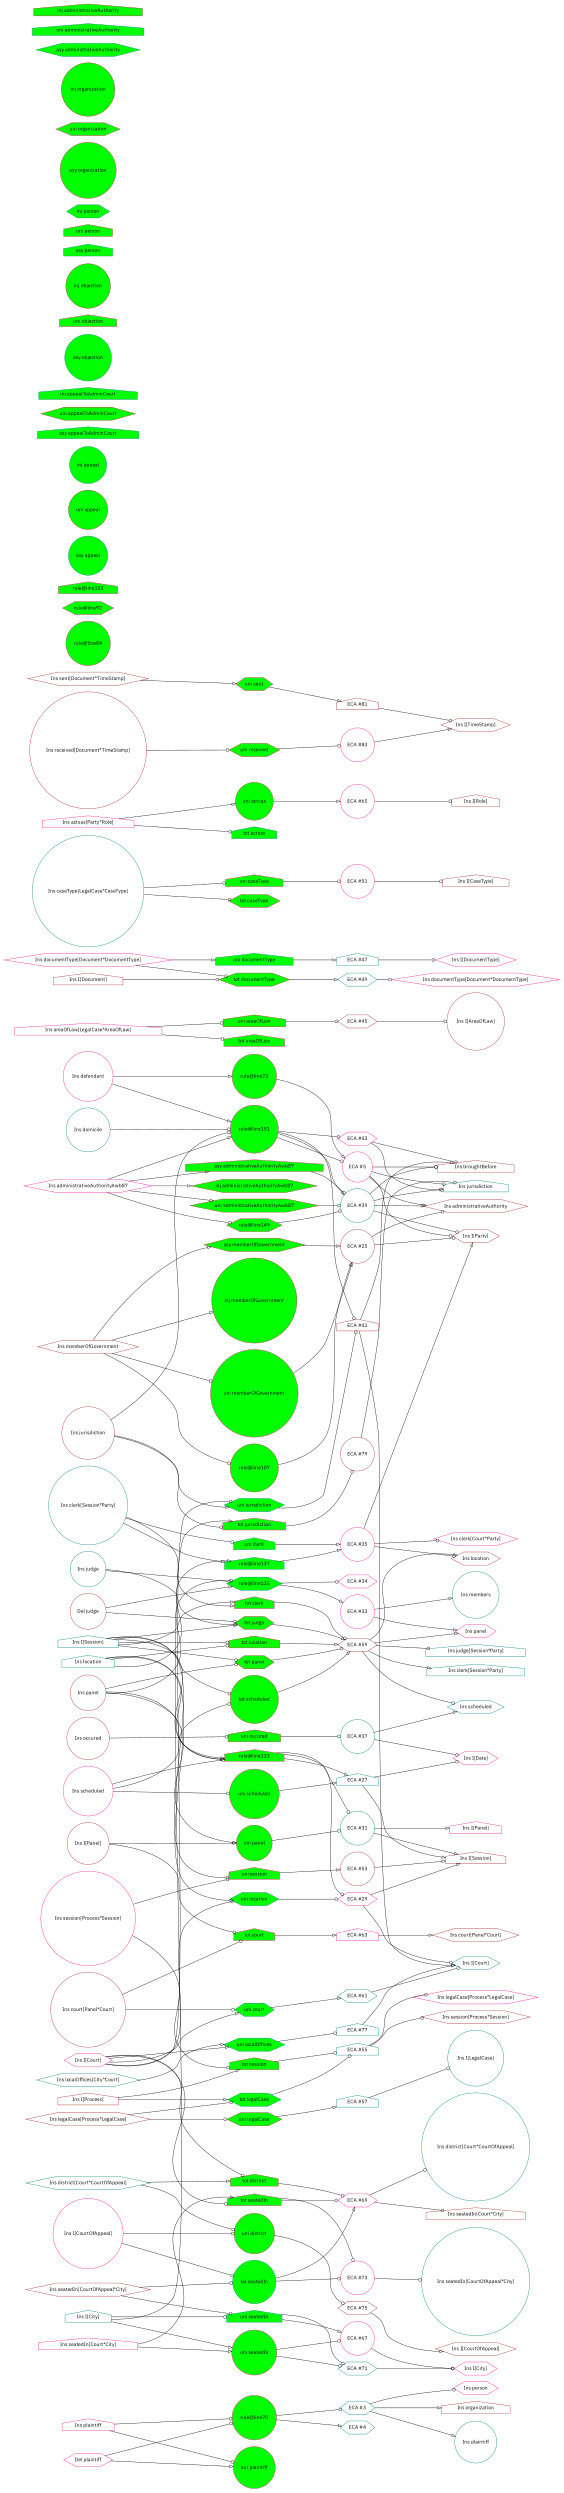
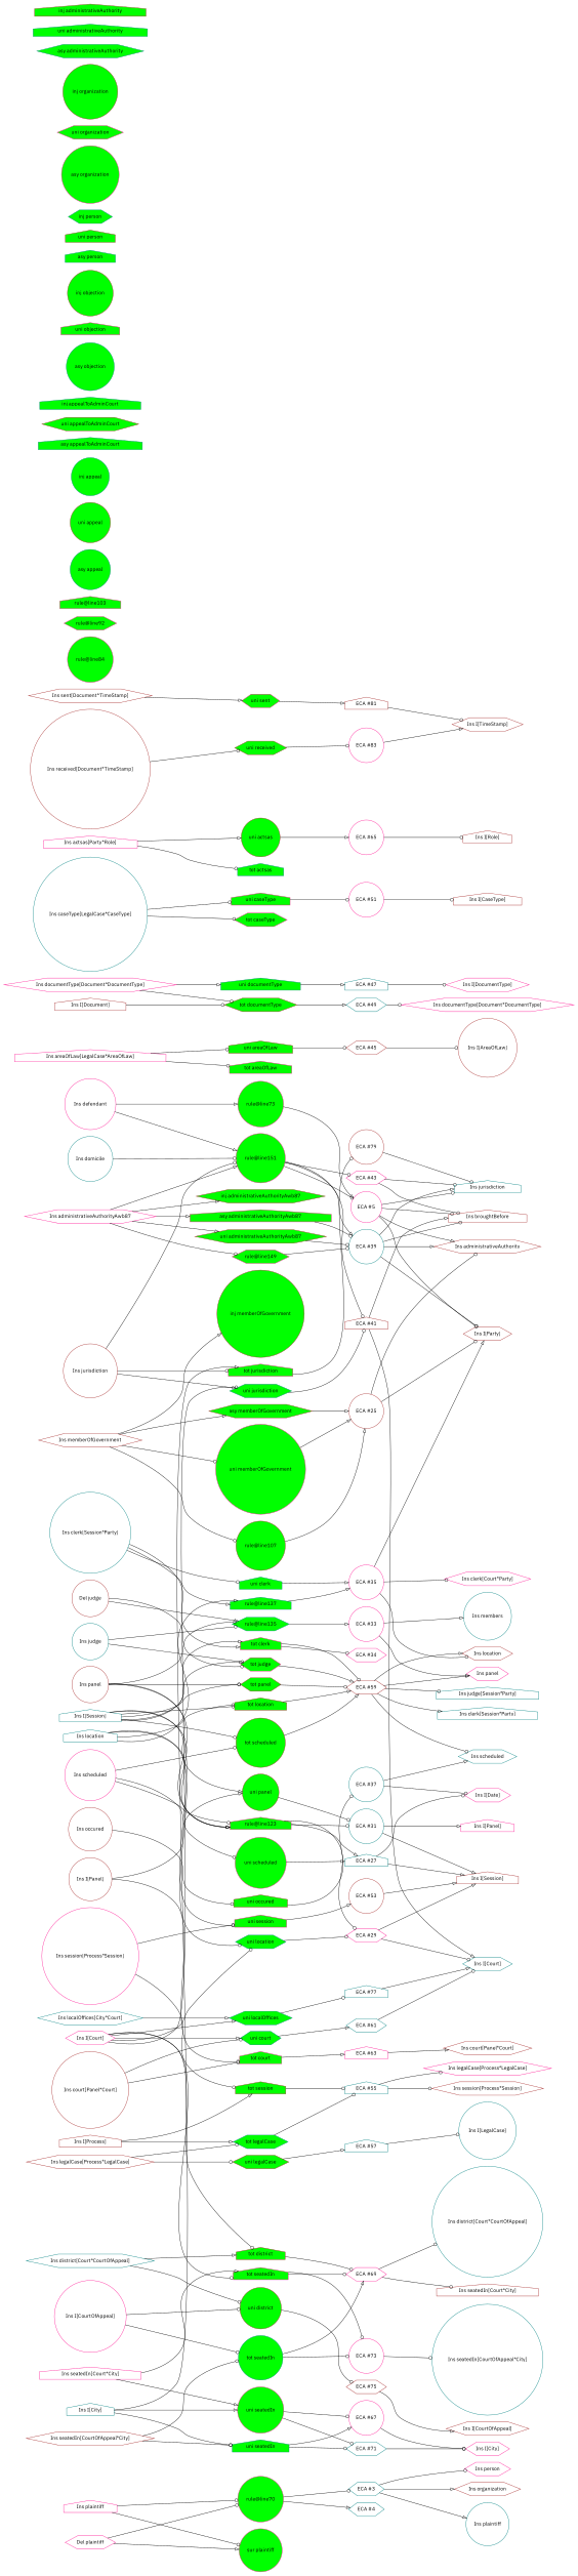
  digraph {
    fontname="IBM Plex Sans"
    rankdir=LR
    splines=true
    node [color=deeppink fontname="IBM Plex Sans" shape=hexagon]
    edge [arrowhead=odot fontname="IBM Plex Sans"]
    n1 [label="Ins plaintiff" shape=house]
    n2 [fillcolor=green label="rule@line70" shape=circle style=filled]
    n3 [fillcolor=green label="sur plaintiff" shape=circle style=filled]
    n4 [color=teal label="ECA #3"]
    n5 [color=teal label="ECA #4"]
    n6 [label="Del plaintiff"]
    n7 [label="Ins defendant" shape=circle]
    n8 [fillcolor=green label="rule@line73" shape=circle style=filled]
    n9 [fillcolor=green label="rule@line151" shape=circle style=filled]
    n10 [label="ECA #5" shape=circle]
    n11 [color=teal label="ECA #39" shape=circle]
    n12 [color=brown label="ECA #41" shape=house]
    n13 [label="ECA #43"]
    n14 [color=brown label="Ins memberOfGovernment"]
    n15 [color=brown fillcolor=green label="rule@line107" shape=circle style=filled]
    n16 [color=brown fillcolor=green label="asy memberOfGovernment" style=filled]
    n17 [fillcolor=green label="uni memberOfGovernment" shape=circle style=filled]
    n18 [color=brown fillcolor=green label="inj memberOfGovernment" shape=circle style=filled]
    n19 [color=brown label="ECA #25" shape=circle]
    n20 [label="Ins scheduled" shape=circle]
    n21 [fillcolor=green label="rule@line123" shape=house style=filled]
    n22 [fillcolor=green label="uni scheduled" shape=circle style=filled]
    n23 [color=brown fillcolor=green label="tot scheduled" shape=circle style=filled]
    n24 [color=teal label="ECA #27" shape=house]
    n25 [label="ECA #29"]
    n26 [color=teal label="ECA #31" shape=circle]
    n27 [color=brown label="ECA #59"]
    n28 [color=teal label="Ins location" shape=house]
    n29 [color=teal fillcolor=green label="rule@line137" shape=house style=filled]
    n30 [color=teal fillcolor=green label="uni location" style=filled]
    n31 [color=brown fillcolor=green label="tot location" shape=house style=filled]
    n32 [label="ECA #35" shape=circle]
    n33 [color=brown label="Ins panel" shape=circle]
    n34 [color=teal fillcolor=green label="rule@line135" style=filled]
    n35 [color=brown fillcolor=green label="uni panel" shape=circle style=filled]
    n36 [color=brown fillcolor=green label="tot panel" style=filled]
    n37 [label="ECA #33" shape=circle]
    n38 [label="ECA #34"]
    n39 [color=teal label="Ins judge" shape=circle]
    n40 [fillcolor=green label="tot judge" style=filled]
    n41 [color=brown label="Del judge" shape=circle]
    n42 [color=teal label="Ins clerk[Session*Party]" shape=circle]
    n43 [color=teal fillcolor=green label="uni clerk" shape=house style=filled]
    n44 [fillcolor=green label="tot clerk" shape=house style=filled]
    n45 [color=brown label="Ins occured" shape=circle]
    n46 [color=brown fillcolor=green label="uni occured" shape=house style=filled]
    n47 [color=teal label="ECA #37" shape=circle]
    n48 [label="Ins administrativeAuthorityAwb87"]
    n49 [fillcolor=green label="rule@line149" style=filled]
    n50 [fillcolor=green label="asy administrativeAuthorityAwb87" shape=house style=filled]
    n51 [color=brown fillcolor=green label="uni administrativeAuthorityAwb87" style=filled]
    n52 [color=brown fillcolor=green label="inj administrativeAuthorityAwb87" style=filled]
    n53 [color=brown label="Ins jurisdiction" shape=circle]
    n54 [color=teal fillcolor=green label="uni jurisdiction" style=filled]
    n55 [fillcolor=green label="tot jurisdiction" shape=house style=filled]
    n56 [color=brown label="ECA #79" shape=circle]
    n57 [color=teal label="Ins domicile" shape=circle]
    n58 [label="Ins areaOfLaw[LegalCase*AreaOfLaw]" shape=house]
    n59 [color=brown fillcolor=green label="uni areaOfLaw" shape=house style=filled]
    n60 [fillcolor=green label="tot areaOfLaw" shape=house style=filled]
    n61 [color=brown label="ECA #45"]
    n62 [label="Ins documentType[Document*DocumentType]"]
    n63 [color=teal fillcolor=green label="uni documentType" shape=house style=filled]
    n64 [color=brown fillcolor=green label="tot documentType" style=filled]
    n65 [color=teal label="ECA #47" shape=house]
    n66 [color=teal label="ECA #49"]
    n67 [color=brown label="Ins I[Document]" shape=house]
    n68 [color=teal label="Ins caseType[LegalCase*CaseType]" shape=circle]
    n69 [fillcolor=green label="uni caseType" shape=house style=filled]
    n70 [fillcolor=green label="tot caseType" style=filled]
    n71 [label="ECA #51" shape=circle]
    n72 [label="Ins session[Process*Session]" shape=circle]
    n73 [fillcolor=green label="uni session" shape=house style=filled]
    n74 [color=brown fillcolor=green label="tot session" shape=house style=filled]
    n75 [color=brown label="ECA #53" shape=circle]
    n76 [color=teal label="ECA #55" shape=house]
    n77 [color=brown label="Ins I[Process]" shape=house]
    n78 [color=teal fillcolor=green label="tot legalCase" style=filled]
    n79 [color=brown label="Ins legalCase[Process*LegalCase]"]
    n80 [color=brown fillcolor=green label="uni legalCase" style=filled]
    n81 [color=teal label="ECA #57" shape=house]
    n82 [color=teal label="Ins I[Session]" shape=house]
    n83 [color=brown label="Ins court[Panel*Court]" shape=circle]
    n84 [color=teal fillcolor=green label="uni court" style=filled]
    n85 [fillcolor=green label="tot court" shape=house style=filled]
    n86 [color=teal label="ECA #61"]
    n87 [label="ECA #63" shape=house]
    n88 [color=brown label="Ins I[Panel]" shape=circle]
    n89 [label="Ins actsas[Party*Role]" shape=house]
    n90 [color=brown fillcolor=green label="uni actsas" shape=circle style=filled]
    n91 [color=teal fillcolor=green label="tot actsas" shape=house style=filled]
    n92 [label="ECA #65" shape=circle]
    n93 [label="Ins seatedIn[Court*City]" shape=house]
    n94 [fillcolor=green label="uni seatedIn" shape=circle style=filled]
    n95 [fillcolor=green label="tot seatedIn" shape=house style=filled]
    n96 [label="ECA #67" shape=circle]
    n97 [color=teal label="ECA #71"]
    n98 [label="ECA #69"]
    n99 [label="ECA #73" shape=circle]
    n100 [label="Ins I[Court]"]
    n101 [color=brown fillcolor=green label="tot district" shape=house style=filled]
    n102 [color=teal fillcolor=green label="uni localOffices" style=filled]
    n103 [color=teal label="ECA #77" shape=house]
    n104 [color=brown label="Ins seatedIn[CourtOfAppeal*City]"]
    n105 [color=teal fillcolor=green label="uni seatedIn" shape=house style=filled]
    n106 [color=teal fillcolor=green label="tot seatedIn" shape=circle style=filled]
    n107 [label="Ins I[CourtOfAppeal]" shape=circle]
    n108 [color=brown fillcolor=green label="uni district" shape=circle style=filled]
    n109 [color=brown label="ECA #75"]
    n110 [color=teal label="Ins district[Court*CourtOfAppeal]"]
    n111 [color=teal label="Ins localOffices[City*Court]"]
    n112 [color=teal label="Ins I[City]" shape=house]
    n113 [color=brown label="Ins sent[Document*TimeStamp]"]
    n114 [fillcolor=green label="uni sent" style=filled]
    n115 [color=brown label="ECA #81" shape=house]
    n116 [color=brown label="Ins received[Document*TimeStamp]" shape=circle]
    n117 [color=brown fillcolor=green label="uni received" style=filled]
    n118 [label="ECA #83" shape=circle]
    n119 [label="Ins person"]
-   n120 [color=brown label="Ins organization" shape=house]
+   n120 [color=brown label="Ins organization"]
    n121 [color=teal label="Ins plaintiff" shape=circle]
    n122 [color=brown label="Ins administrativeAuthority"]
    n123 [color=brown label="Ins I[Party]"]
    n124 [color=brown label="Ins broughtBefore" shape=house]
    n125 [color=teal label="Ins jurisdiction" shape=house]
    n126 [fillcolor=green label="rule@line84" shape=circle style=filled]
    n127 [fillcolor=green label="rule@line92" style=filled]
    n128 [fillcolor=green label="rule@line103" shape=house style=filled]
    n129 [color=brown label="Ins I[Session]" shape=house]
    n130 [label="Ins I[Date]"]
    n131 [color=teal label="Ins I[Court]"]
    n132 [label="Ins I[Panel]" shape=house]
    n133 [color=teal label="Ins members" shape=circle]
    n134 [label="Ins panel"]
    n135 [label="Ins clerk[Court*Party]"]
    n136 [color=brown label="Ins location"]
    n137 [color=teal label="Ins scheduled"]
    n138 [color=brown label="Ins I[AreaOfLaw]" shape=circle]
    n139 [label="Ins I[DocumentType]"]
    n140 [label="Ins documentType[Document*DocumentType]"]
    n141 [color=brown label="Ins I[CaseType]" shape=house]
    n142 [color=teal fillcolor=green label="asy appeal" shape=circle style=filled]
    n143 [color=brown fillcolor=green label="uni appeal" shape=circle style=filled]
    n144 [color=teal fillcolor=green label="inj appeal" shape=circle style=filled]
    n145 [color=teal fillcolor=green label="asy appealToAdminCourt" shape=house style=filled]
    n146 [color=brown fillcolor=green label="uni appealToAdminCourt" style=filled]
    n147 [color=teal fillcolor=green label="inj appealToAdminCourt" shape=house style=filled]
    n148 [color=teal fillcolor=green label="asy objection" shape=circle style=filled]
    n149 [fillcolor=green label="uni objection" shape=house style=filled]
    n150 [color=brown fillcolor=green label="inj objection" shape=circle style=filled]
    n151 [color=teal fillcolor=green label="asy person" shape=house style=filled]
    n152 [color=brown fillcolor=green label="uni person" shape=house style=filled]
    n153 [color=teal fillcolor=green label="inj person" style=filled]
    n154 [fillcolor=green label="asy organization" shape=circle style=filled]
    n155 [fillcolor=green label="uni organization" style=filled]
    n156 [color=brown fillcolor=green label="inj organization" shape=circle style=filled]
    n157 [color=teal fillcolor=green label="asy administrativeAuthority" style=filled]
    n158 [color=teal fillcolor=green label="uni administrativeAuthority" shape=house style=filled]
    n159 [color=brown fillcolor=green label="inj administrativeAuthority" shape=house style=filled]
    n160 [color=brown label="Ins session[Process*Session]"]
    n161 [label="Ins legalCase[Process*LegalCase]"]
    n162 [color=teal label="Ins I[LegalCase]" shape=circle]
    n163 [color=teal label="Ins judge[Session*Party]" shape=house]
    n164 [color=teal label="Ins clerk[Session*Party]" shape=house]
    n165 [color=brown label="Ins court[Panel*Court]"]
    n166 [color=brown label="Ins I[Role]" shape=house]
    n167 [label="Ins I[City]"]
    n168 [color=brown label="Ins seatedIn[Court*City]" shape=house]
    n169 [color=teal label="Ins district[Court*CourtOfAppeal]" shape=circle]
    n170 [color=teal label="Ins seatedIn[CourtOfAppeal*City]" shape=circle]
    n171 [color=brown label="Ins I[CourtOfAppeal]"]
    n172 [color=brown label="Ins I[TimeStamp]"]
    n1 -> n2
    n1 -> n3
    n2 -> n4
    n2 -> n5 [arrowhead=onormal]
    n4 -> n119
    n4 -> n120 [arrowhead=onormal]
    n4 -> n121 [arrowhead=onormal]
    n6 -> n2
    n6 -> n3 [arrowhead=onormal]
    n7 -> n8 [arrowhead=onormal]
    n7 -> n9 [arrowhead=onormal]
    n8 -> n10 [arrowhead=onormal]
    n9 -> n10
    n9 -> n11 [arrowhead=onormal]
    n9 -> n12
    n9 -> n13
    n10 -> n122 [arrowhead=onormal]
    n10 -> n123
    n10 -> n124
    n10 -> n125
    n11 -> n122 [arrowhead=onormal]
    n11 -> n123
    n11 -> n124
    n11 -> n125 [arrowhead=onormal]
    n12 -> n124 [arrowhead=onormal]
    n12 -> n131 [arrowhead=onormal]
    n13 -> n124
    n13 -> n125
    n14 -> n15
    n14 -> n16 [arrowhead=onormal]
    n14 -> n17
    n14 -> n18 [arrowhead=onormal]
    n15 -> n19 [arrowhead=onormal]
    n16 -> n19 [arrowhead=onormal]
    n17 -> n19 [arrowhead=onormal]
    n19 -> n122
    n19 -> n123
    n20 -> n21
    n20 -> n22
    n20 -> n23
    n21 -> n24 [arrowhead=onormal]
    n21 -> n25
    n21 -> n26
    n22 -> n24 [arrowhead=onormal]
    n23 -> n27 [arrowhead=onormal]
    n24 -> n129 [arrowhead=onormal]
    n24 -> n130
    n25 -> n129 [arrowhead=onormal]
    n25 -> n131
    n26 -> n129 [arrowhead=onormal]
    n26 -> n132 [arrowhead=onormal]
    n27 -> n134 [arrowhead=onormal]
    n27 -> n136 [arrowhead=onormal]
    n27 -> n137
    n27 -> n163
    n27 -> n164 [arrowhead=onormal]
    n28 -> n21 [arrowhead=onormal]
    n28 -> n29 [arrowhead=onormal]
    n28 -> n30
    n28 -> n31
    n29 -> n32 [arrowhead=onormal]
    n30 -> n25
    n31 -> n27 [arrowhead=onormal]
    n32 -> n123 [arrowhead=onormal]
    n32 -> n135
    n32 -> n136
    n33 -> n21 [arrowhead=onormal]
    n33 -> n34
    n33 -> n35 [arrowhead=onormal]
    n33 -> n36
    n34 -> n37 [arrowhead=onormal]
-   n34 -> n38
+   n44 -> n38
    n35 -> n26
    n36 -> n27
    n37 -> n133 [arrowhead=onormal]
    n37 -> n134 [arrowhead=onormal]
    n39 -> n34
    n39 -> n40
    n40 -> n27 [arrowhead=onormal]
    n41 -> n34 [arrowhead=onormal]
    n41 -> n40
    n42 -> n29 [arrowhead=onormal]
    n42 -> n43
    n42 -> n44 [arrowhead=onormal]
    n43 -> n32 [arrowhead=onormal]
    n44 -> n27
    n45 -> n46
    n46 -> n47
    n47 -> n130
    n47 -> n137 [arrowhead=onormal]
    n48 -> n9 [arrowhead=onormal]
    n48 -> n49
    n48 -> n50 [arrowhead=onormal]
    n48 -> n51 [arrowhead=onormal]
    n48 -> n52 [arrowhead=onormal]
    n49 -> n11
    n50 -> n11
    n51 -> n11
    n53 -> n9
    n53 -> n54 [arrowhead=onormal]
    n53 -> n55
    n54 -> n12
    n55 -> n56
    n56 -> n125
    n57 -> n9
    n58 -> n59
    n58 -> n60
    n59 -> n61
    n61 -> n138
    n62 -> n63 [arrowhead=onormal]
    n62 -> n64
    n63 -> n65 [arrowhead=onormal]
    n64 -> n66 [arrowhead=onormal]
    n65 -> n139
    n66 -> n140
    n67 -> n64
    n68 -> n69
    n68 -> n70
    n69 -> n71
    n71 -> n141
    n72 -> n73
    n72 -> n74
    n73 -> n75 [arrowhead=onormal]
    n74 -> n76
    n75 -> n129 [arrowhead=onormal]
    n76 -> n160
    n76 -> n161
    n77 -> n74 [arrowhead=onormal]
    n77 -> n78 [arrowhead=onormal]
    n78 -> n76
    n79 -> n78
    n79 -> n80
    n80 -> n81 [arrowhead=onormal]
    n81 -> n162
    n82 -> n21 [arrowhead=onormal]
    n82 -> n23
    n82 -> n31
    n82 -> n36
    n82 -> n40 [arrowhead=onormal]
    n82 -> n44 [arrowhead=onormal]
    n82 -> n73
    n83 -> n84
    n83 -> n85
    n84 -> n86 [arrowhead=onormal]
    n85 -> n87 [arrowhead=onormal]
    n86 -> n131
    n87 -> n165 [arrowhead=onormal]
    n88 -> n35 [arrowhead=onormal]
    n88 -> n85
    n89 -> n90 [arrowhead=onormal]
    n89 -> n91
    n90 -> n92 [arrowhead=onormal]
    n92 -> n166
    n93 -> n94 [arrowhead=onormal]
    n93 -> n95 [arrowhead=onormal]
    n94 -> n96
    n94 -> n97
    n95 -> n98
    n95 -> n99
    n96 -> n167
    n97 -> n167
    n98 -> n168
    n98 -> n169
    n99 -> n170
    n100 -> n30
    n100 -> n54
    n100 -> n84 [arrowhead=onormal]
    n100 -> n95
    n100 -> n101
    n100 -> n102 [arrowhead=onormal]
    n101 -> n98
    n102 -> n103
    n103 -> n131 [arrowhead=onormal]
    n104 -> n105
    n104 -> n106
    n105 -> n96 [arrowhead=onormal]
    n105 -> n97
    n106 -> n98 [arrowhead=onormal]
    n106 -> n99
    n107 -> n106
    n107 -> n108
    n108 -> n109
    n109 -> n171 [arrowhead=onormal]
    n110 -> n101 [arrowhead=onormal]
    n110 -> n108
    n111 -> n102 [arrowhead=onormal]
    n112 -> n55 [arrowhead=onormal]
    n112 -> n94 [arrowhead=onormal]
    n112 -> n105
    n113 -> n114 [arrowhead=onormal]
    n114 -> n115 [arrowhead=onormal]
    n115 -> n172
    n116 -> n117
    n117 -> n118
    n118 -> n172 [arrowhead=onormal]
  }
